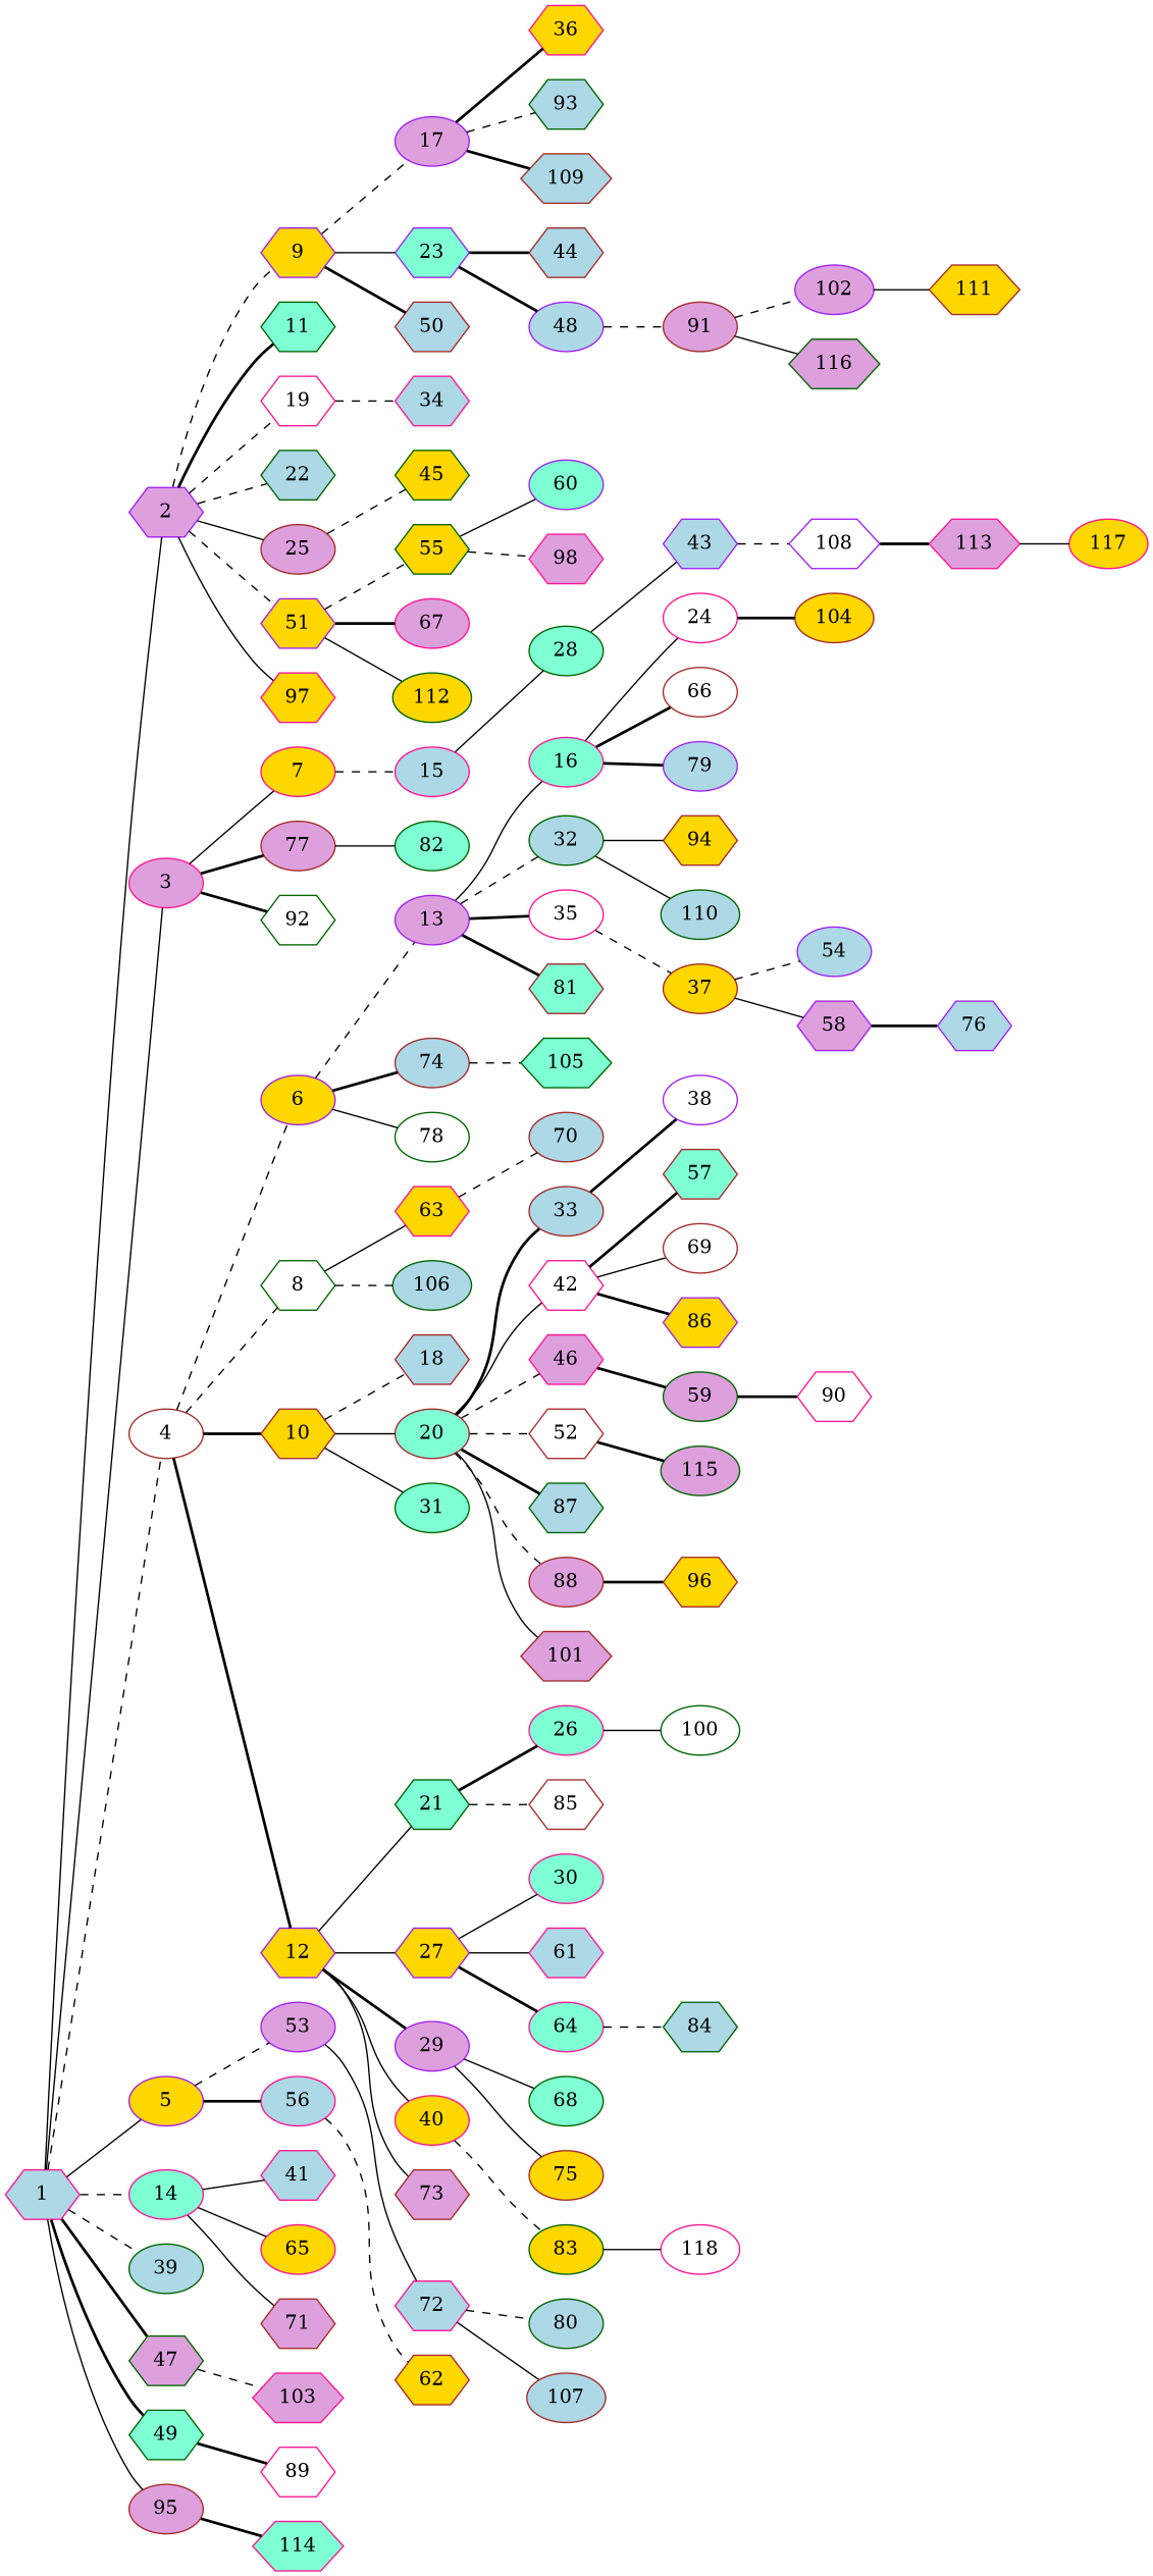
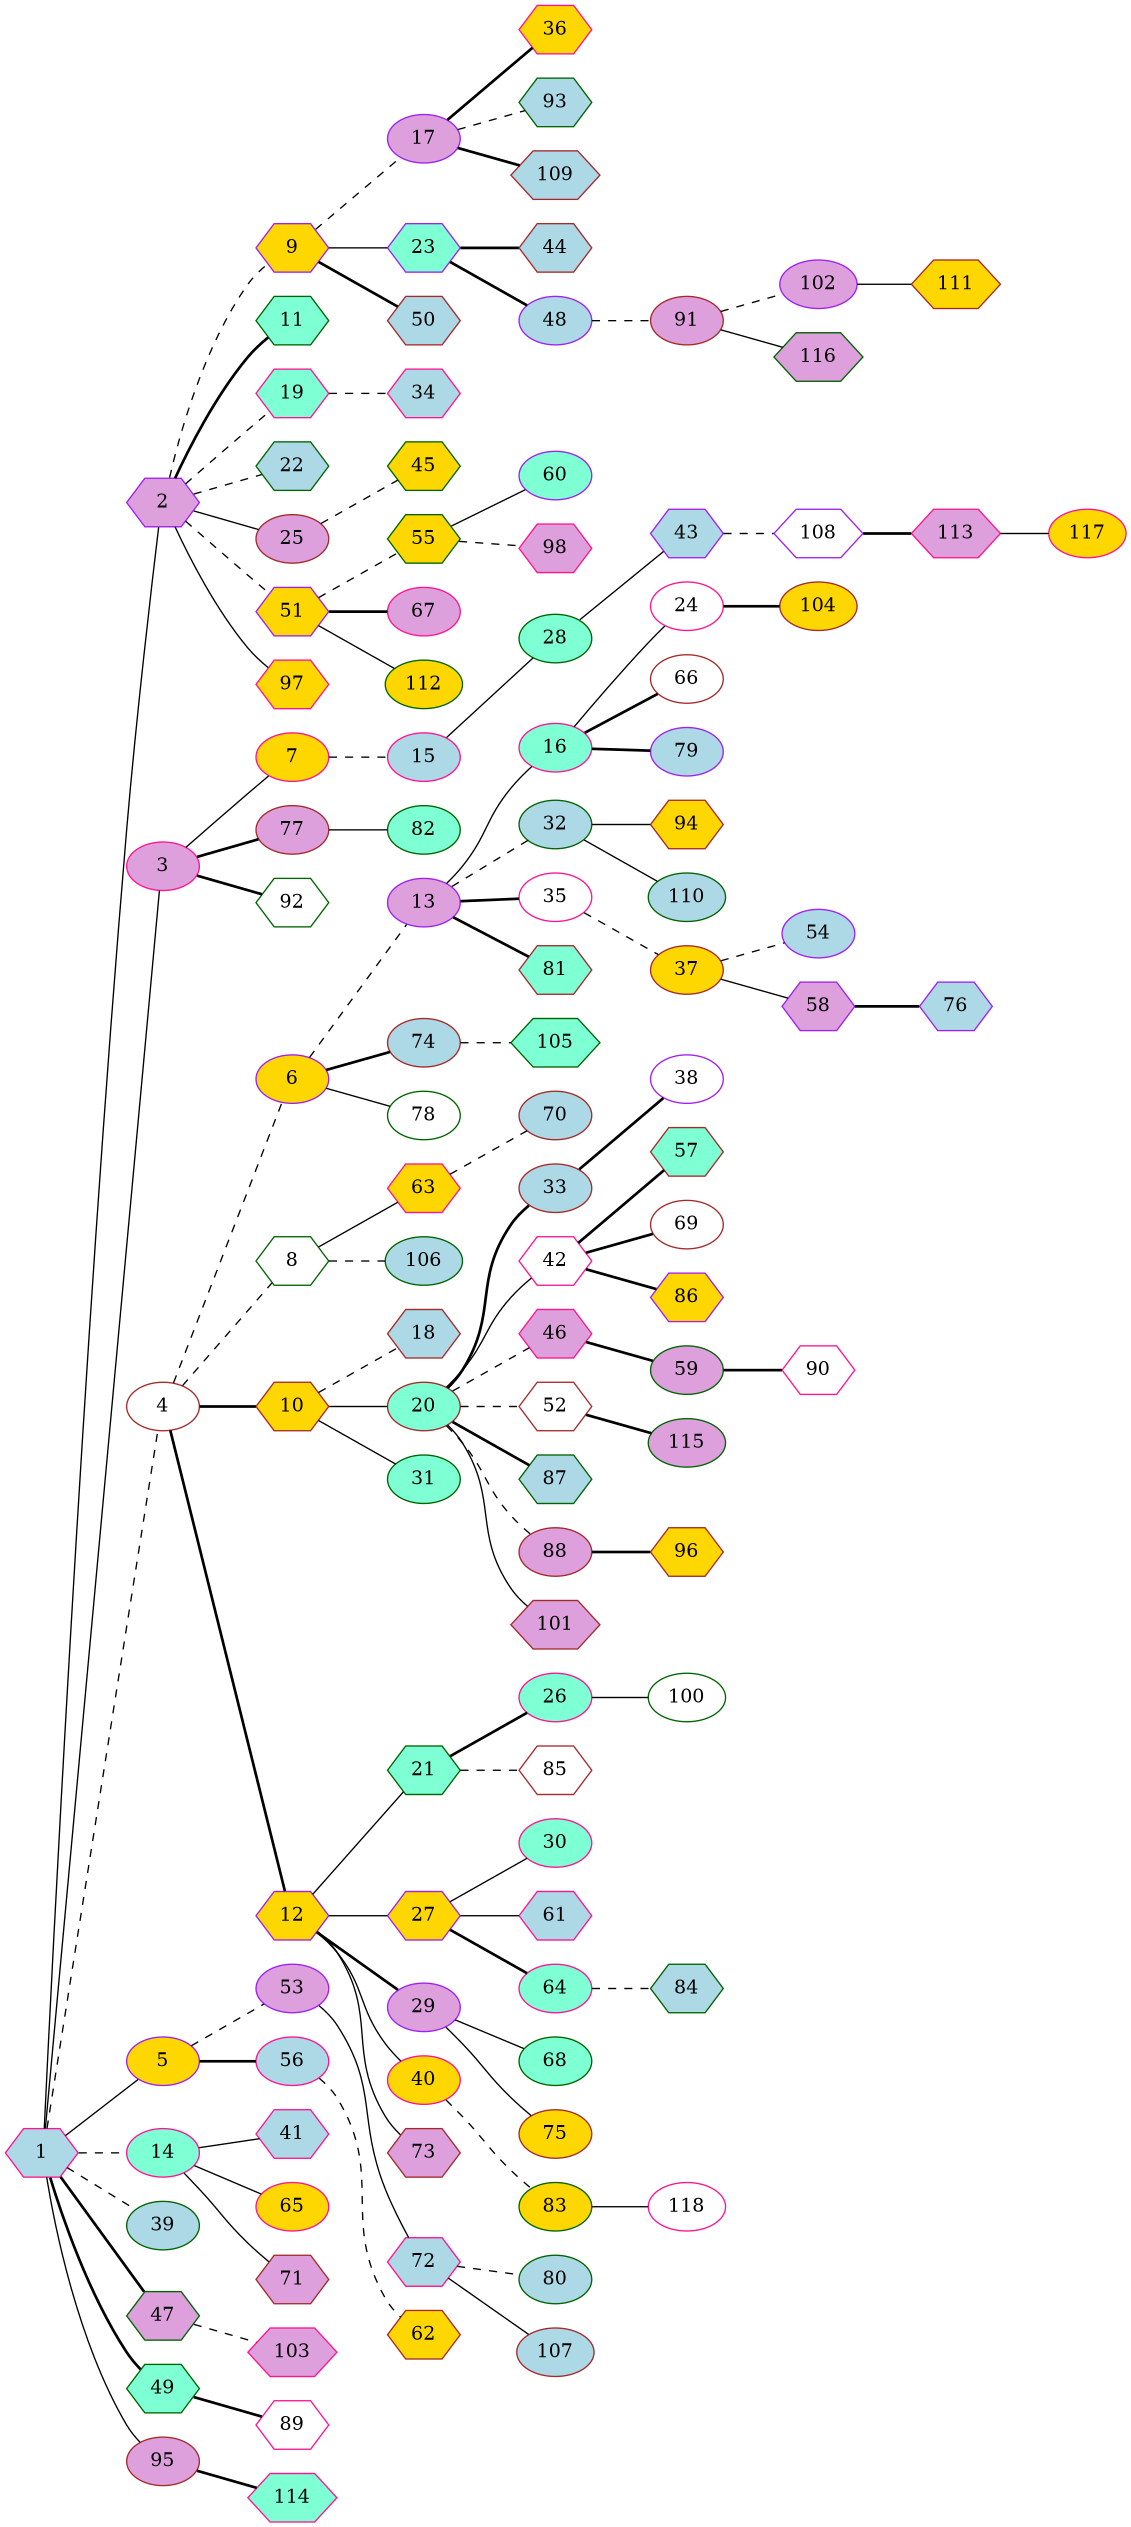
  graph {
    rankdir=LR
    node [color=deeppink fillcolor=lightblue shape=ellipse style=filled]
    edge [style=solid]
    1 [shape=hexagon]
    2 [color=purple fillcolor=plum shape=hexagon]
    3 [fillcolor=plum]
    4 [color=brown fillcolor=white]
    5 [color=purple fillcolor=gold]
    14 [fillcolor=aquamarine]
    39 [color=darkgreen]
    47 [color=darkgreen fillcolor=plum shape=hexagon]
    49 [color=darkgreen fillcolor=aquamarine shape=hexagon]
    95 [color=brown fillcolor=plum]
    9 [color=purple fillcolor=gold shape=hexagon]
    11 [color=darkgreen fillcolor=aquamarine shape=hexagon]
-   19 [fillcolor=white shape=hexagon]
+   19 [fillcolor=aquamarine shape=hexagon]
    22 [color=darkgreen shape=hexagon]
    25 [color=brown fillcolor=plum]
    51 [color=purple fillcolor=gold shape=hexagon]
    97 [fillcolor=gold shape=hexagon]
    7 [fillcolor=gold]
    77 [color=brown fillcolor=plum]
    92 [color=darkgreen fillcolor=white shape=hexagon]
    6 [color=purple fillcolor=gold]
    8 [color=darkgreen fillcolor=white shape=hexagon]
    10 [color=brown fillcolor=gold shape=hexagon]
    12 [color=purple fillcolor=gold shape=hexagon]
    53 [color=purple fillcolor=plum]
    56
    41 [shape=hexagon]
    65 [fillcolor=gold]
    71 [color=brown fillcolor=plum shape=hexagon]
    103 [fillcolor=plum shape=hexagon]
    89 [fillcolor=white shape=hexagon]
    114 [fillcolor=aquamarine shape=hexagon]
    17 [color=purple fillcolor=plum]
    23 [color=purple fillcolor=aquamarine shape=hexagon]
    50 [color=brown shape=hexagon]
    34 [shape=hexagon]
    45 [color=darkgreen fillcolor=gold shape=hexagon]
    55 [color=darkgreen fillcolor=gold shape=hexagon]
    67 [fillcolor=plum]
    112 [color=darkgreen fillcolor=gold]
    15
    82 [color=darkgreen fillcolor=aquamarine]
    13 [color=purple fillcolor=plum]
    74 [color=brown]
    78 [color=darkgreen fillcolor=white]
    63 [fillcolor=gold shape=hexagon]
    106 [color=darkgreen]
    18 [color=brown shape=hexagon]
    20 [color=brown fillcolor=aquamarine]
    31 [color=darkgreen fillcolor=aquamarine]
    21 [color=darkgreen fillcolor=aquamarine shape=hexagon]
    27 [color=purple fillcolor=gold shape=hexagon]
    29 [color=purple fillcolor=plum]
    40 [fillcolor=gold]
    73 [color=brown fillcolor=plum shape=hexagon]
    72 [shape=hexagon]
    62 [color=brown fillcolor=gold shape=hexagon]
    16 [fillcolor=aquamarine]
    32 [color=darkgreen]
    35 [fillcolor=white]
    81 [color=brown fillcolor=aquamarine shape=hexagon]
    105 [color=darkgreen fillcolor=aquamarine shape=hexagon]
    28 [color=darkgreen fillcolor=aquamarine]
    70 [color=brown]
    36 [fillcolor=gold shape=hexagon]
    93 [color=darkgreen shape=hexagon]
    109 [color=brown shape=hexagon]
    44 [color=brown shape=hexagon]
    48 [color=purple]
    33 [color=brown]
    42 [fillcolor=white shape=hexagon]
    46 [fillcolor=plum shape=hexagon]
    52 [color=brown fillcolor=white shape=hexagon]
    87 [color=darkgreen shape=hexagon]
    88 [color=brown fillcolor=plum]
    101 [color=brown fillcolor=plum shape=hexagon]
    26 [fillcolor=aquamarine]
    85 [color=brown fillcolor=white shape=hexagon]
    30 [fillcolor=aquamarine]
    61 [shape=hexagon]
    64 [fillcolor=aquamarine]
    68 [color=darkgreen fillcolor=aquamarine]
    75 [color=brown fillcolor=gold]
    83 [color=darkgreen fillcolor=gold]
    24 [fillcolor=white]
    66 [color=brown fillcolor=white]
    79 [color=purple]
    94 [color=brown fillcolor=gold shape=hexagon]
    110 [color=darkgreen]
    37 [color=brown fillcolor=gold]
    43 [color=purple shape=hexagon]
    104 [color=brown fillcolor=gold]
    38 [color=purple fillcolor=white]
    57 [color=brown fillcolor=aquamarine shape=hexagon]
    69 [color=brown fillcolor=white]
    86 [color=purple fillcolor=gold shape=hexagon]
    59 [color=darkgreen fillcolor=plum]
    115 [color=darkgreen fillcolor=plum]
    96 [color=brown fillcolor=gold shape=hexagon]
    100 [color=darkgreen fillcolor=white]
    91 [color=brown fillcolor=plum]
    84 [color=darkgreen shape=hexagon]
    108 [color=purple fillcolor=white shape=hexagon]
    54 [color=purple]
    58 [color=purple fillcolor=plum shape=hexagon]
    76 [color=purple shape=hexagon]
    118 [fillcolor=white]
    113 [fillcolor=plum shape=hexagon]
    90 [fillcolor=white shape=hexagon]
    102 [color=purple fillcolor=plum]
    116 [color=darkgreen fillcolor=plum shape=hexagon]
    60 [color=purple fillcolor=aquamarine]
    98 [fillcolor=plum shape=hexagon]
    80 [color=darkgreen]
    107 [color=brown]
    111 [color=brown fillcolor=gold shape=hexagon]
    117 [fillcolor=gold]
    1 -- 2
    1 -- 3
    1 -- 4 [style=dashed]
    1 -- 5
    1 -- 14 [style=dashed]
    1 -- 39 [style=dashed]
    1 -- 47 [style=bold]
    1 -- 49 [style=bold]
    1 -- 95
    2 -- 9 [style=dashed]
    2 -- 11 [style=bold]
    2 -- 19 [style=dashed]
    2 -- 22 [style=dashed]
    2 -- 25
    2 -- 51 [style=dashed]
    2 -- 97
    3 -- 7
    3 -- 77 [style=bold]
    3 -- 92 [style=bold]
    4 -- 6 [style=dashed]
    4 -- 8 [style=dashed]
    4 -- 10 [style=bold]
    4 -- 12 [style=bold]
    5 -- 53 [style=dashed]
    5 -- 56 [style=bold]
    14 -- 41
    14 -- 65
    14 -- 71
    47 -- 103 [style=dashed]
    49 -- 89 [style=bold]
    95 -- 114 [style=bold]
    9 -- 17 [style=dashed]
    9 -- 23
    9 -- 50 [style=bold]
    19 -- 34 [style=dashed]
    25 -- 45 [style=dashed]
    51 -- 55 [style=dashed]
    51 -- 67 [style=bold]
    51 -- 112
    7 -- 15 [style=dashed]
    77 -- 82
    6 -- 13 [style=dashed]
    6 -- 74 [style=bold]
    6 -- 78
    8 -- 63
    8 -- 106 [style=dashed]
    10 -- 18 [style=dashed]
    10 -- 20
    10 -- 31
    12 -- 21
    12 -- 27
    12 -- 29 [style=bold]
    12 -- 40
    12 -- 73
    53 -- 72
    56 -- 62 [style=dashed]
    17 -- 36 [style=bold]
    17 -- 93 [style=dashed]
    17 -- 109 [style=bold]
    23 -- 44 [style=bold]
    23 -- 48 [style=bold]
    55 -- 60
    55 -- 98 [style=dashed]
    15 -- 28
    13 -- 16
    13 -- 32 [style=dashed]
    13 -- 35 [style=bold]
    13 -- 81 [style=bold]
    74 -- 105 [style=dashed]
    63 -- 70 [style=dashed]
    20 -- 33 [style=bold]
    20 -- 42
    20 -- 46 [style=dashed]
    20 -- 52 [style=dashed]
    20 -- 87 [style=bold]
    20 -- 88 [style=dashed]
    20 -- 101
    21 -- 26 [style=bold]
    21 -- 85 [style=dashed]
    27 -- 30
    27 -- 61
    27 -- 64 [style=bold]
    29 -- 68
    29 -- 75
    40 -- 83 [style=dashed]
    72 -- 80 [style=dashed]
    72 -- 107
    16 -- 24
    16 -- 66 [style=bold]
    16 -- 79 [style=bold]
    32 -- 94
    32 -- 110
    35 -- 37 [style=dashed]
    28 -- 43
    48 -- 91 [style=dashed]
    33 -- 38 [style=bold]
    42 -- 57 [style=bold]
-   42 -- 69
+   42 -- 69 [style=bold]
    42 -- 86 [style=bold]
    46 -- 59 [style=bold]
    52 -- 115 [style=bold]
    88 -- 96 [style=bold]
    26 -- 100
    64 -- 84 [style=dashed]
    83 -- 118
    24 -- 104 [style=bold]
    37 -- 54 [style=dashed]
    37 -- 58
    43 -- 108 [style=dashed]
    59 -- 90 [style=bold]
    91 -- 102 [style=dashed]
    91 -- 116
    108 -- 113 [style=bold]
    58 -- 76 [style=bold]
    113 -- 117
    102 -- 111
  }
